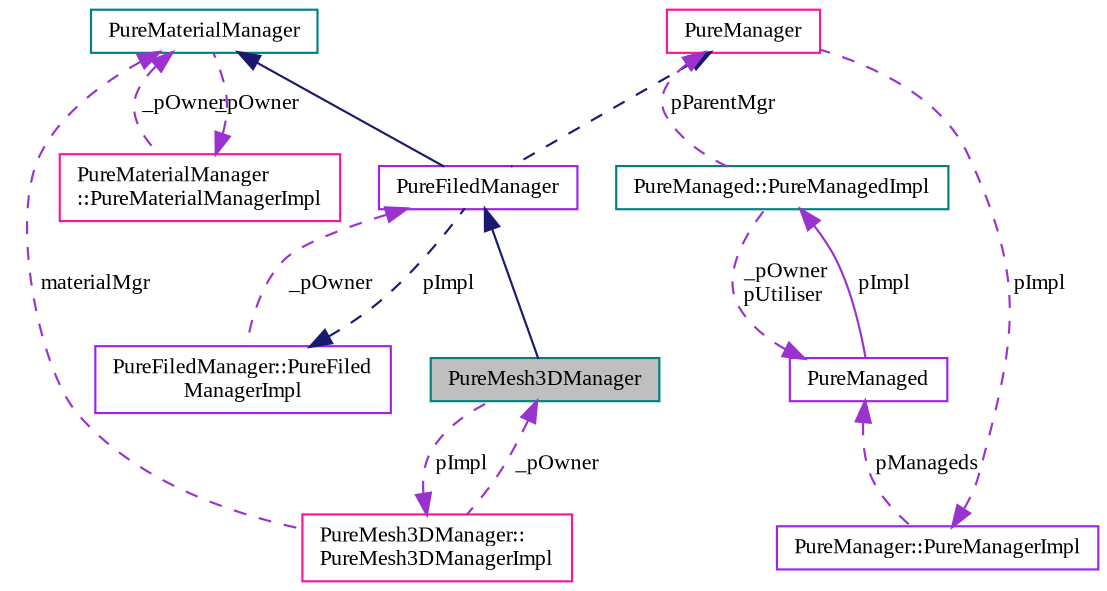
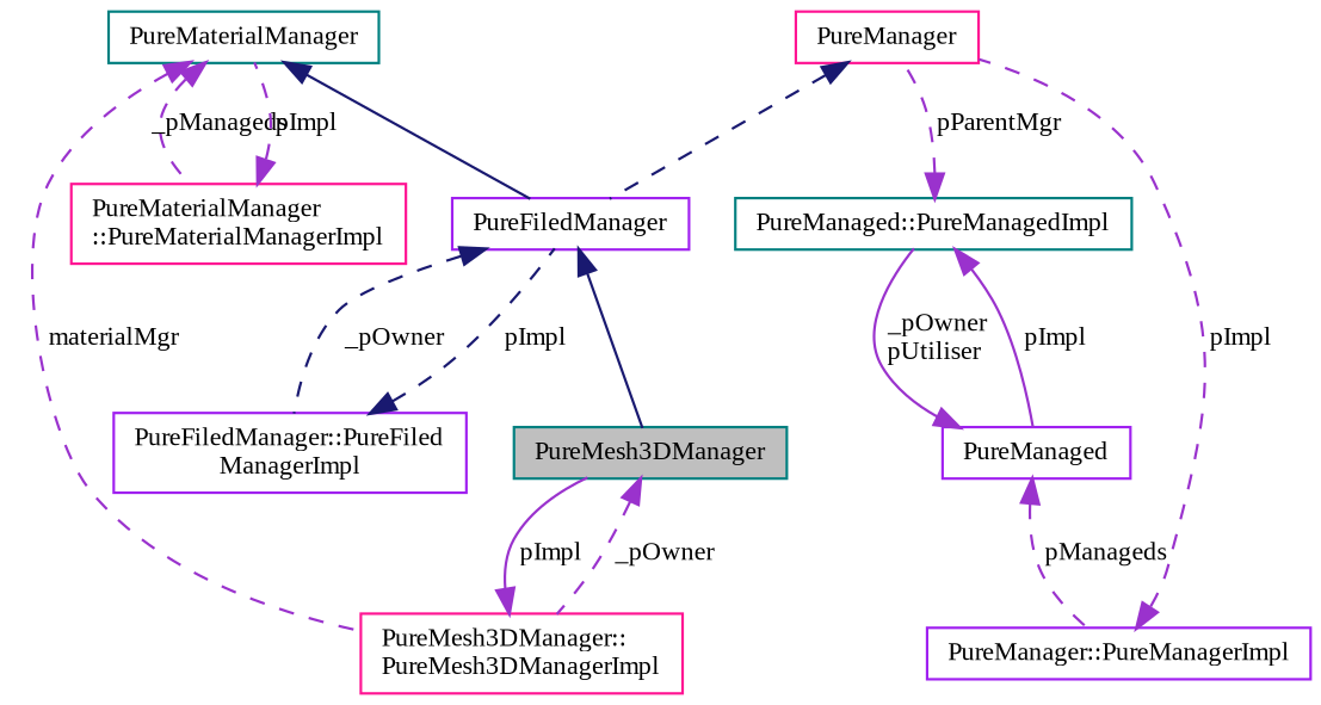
  digraph {
    fontname="Liberation Serif"
    node [color=purple fillcolor=white fontname="Liberation Serif" fontsize=10 shape=record style=filled]
    edge [color=darkorchid3 dir=back fontname="Liberation Serif" fontsize=10 labelfontname=Helvetica labelfontsize=10 style=dashed]
    n1 [color=teal fillcolor=grey75 fontcolor=black height=0.2 label=PureMesh3DManager width=0.4]
    n2 [color=deeppink height=0.2 label="PureMesh3DManager::\lPureMesh3DManagerImpl" width=0.4]
    n3 [height=0.2 label=PureFiledManager width=0.4]
    n4 [height=0.2 label="PureFiledManager::PureFiled\lManagerImpl" width=0.4]
    n5 [color=teal height=0.2 label=PureMaterialManager width=0.4]
    n6 [color=deeppink height=0.2 label="PureMaterialManager\l::PureMaterialManagerImpl" width=0.4]
    n7 [color=deeppink height=0.2 label=PureManager width=0.4]
    n8 [color=teal height=0.2 label="PureManaged::PureManagedImpl" width=0.4]
    n9 [height=0.2 label="PureManager::PureManagerImpl" width=0.4]
    n10 [height=0.2 label=PureManaged width=0.4]
    n1 -> n2 [label=" _pOwner"]
-   n2 -> n1 [label=" pImpl"]
+   n2 -> n1 [label=" pImpl" style=solid]
    n3 -> n1 [color=midnightblue style=solid]
-   n3 -> n4 [label=" _pOwner"]
+   n3 -> n4 [color=midnightblue label=" _pOwner"]
    n4 -> n3 [color=midnightblue label=" pImpl"]
    n5 -> n2 [label=" materialMgr"]
    n5 -> n3 [color=midnightblue style=solid]
-   n5 -> n6 [label=" _pOwner"]
-   n6 -> n5 [label=" _pOwner"]
+   n5 -> n6 [label=" _pManageds"]
+   n6 -> n5 [label=" pImpl"]
    n7 -> n3 [color=midnightblue]
-   n7 -> n8 [label=" pParentMgr"]
+   n8 -> n7 [label=" pParentMgr"]
    n8 -> n10 [label=" pImpl" style=solid]
    n9 -> n7 [label=" pImpl"]
-   n10 -> n8 [label=" _pOwner\npUtiliser"]
+   n10 -> n8 [label=" _pOwner\npUtiliser" style=solid]
    n10 -> n9 [label=" pManageds"]
  }
